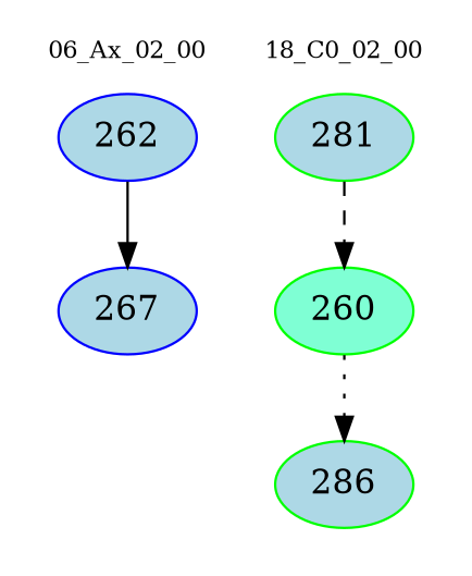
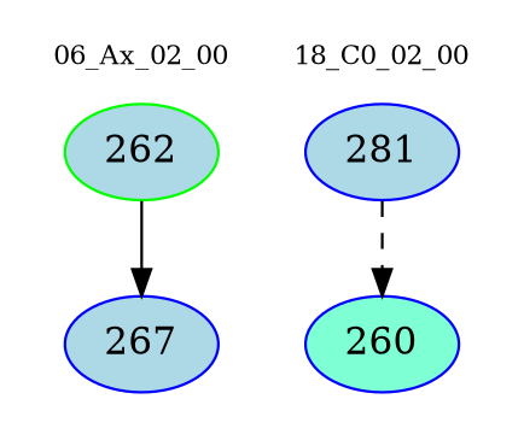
  digraph {
    node [color=blue fillcolor=lightblue style=filled]
    edge [color=black]
-   n1 [label=262]
+   n1 [color=green label=262]
    n2 [label=267]
-   n3 [color=green label=281]
-   n4 [color=green fillcolor=aquamarine label=260]
-   n5 [color=green label=286]
+   n3 [label=281]
+   n4 [fillcolor=aquamarine label=260]
    subgraph cluster_1 {
      color=white
      fontsize=10
      label="06_Ax_02_00"
      n1
      n2
    }
    subgraph cluster_2 {
      color=white
      fontsize=10
      label="18_C0_02_00"
      n3
      n4
-     n5
    }
    n1 -> n2 [style=solid]
    n3 -> n4 [style=dashed]
-   n4 -> n5 [style=dotted]
  }
